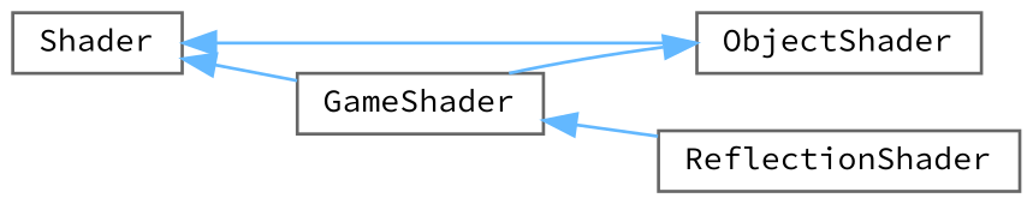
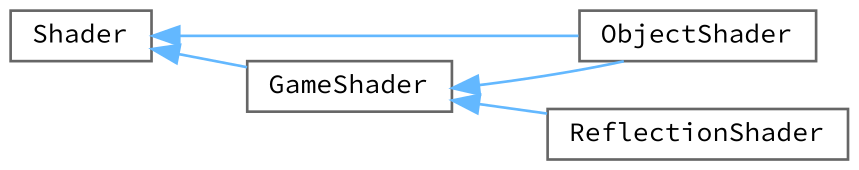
  digraph {
    rankdir=LR
    fontname="Source Code Pro"
    node [color=grey40 fillcolor=white fontname="Source Code Pro" fontsize=10 shape=box style=filled]
    edge [color=steelblue1 dir=back fontname="Source Code Pro" fontsize=10 labelfontname=Helvetica labelfontsize=10 style=solid]
    n1 [height=0.2 label=Shader width=0.4]
    n2 [height=0.2 label=GameShader width=0.4]
    n3 [height=0.2 label=ObjectShader width=0.4]
    n4 [height=0.2 label=ReflectionShader width=0.4]
    n1 -> n2
    n1 -> n3
    n2 -> n4
-   n3 -> n2
+   n2 -> n3
  }
